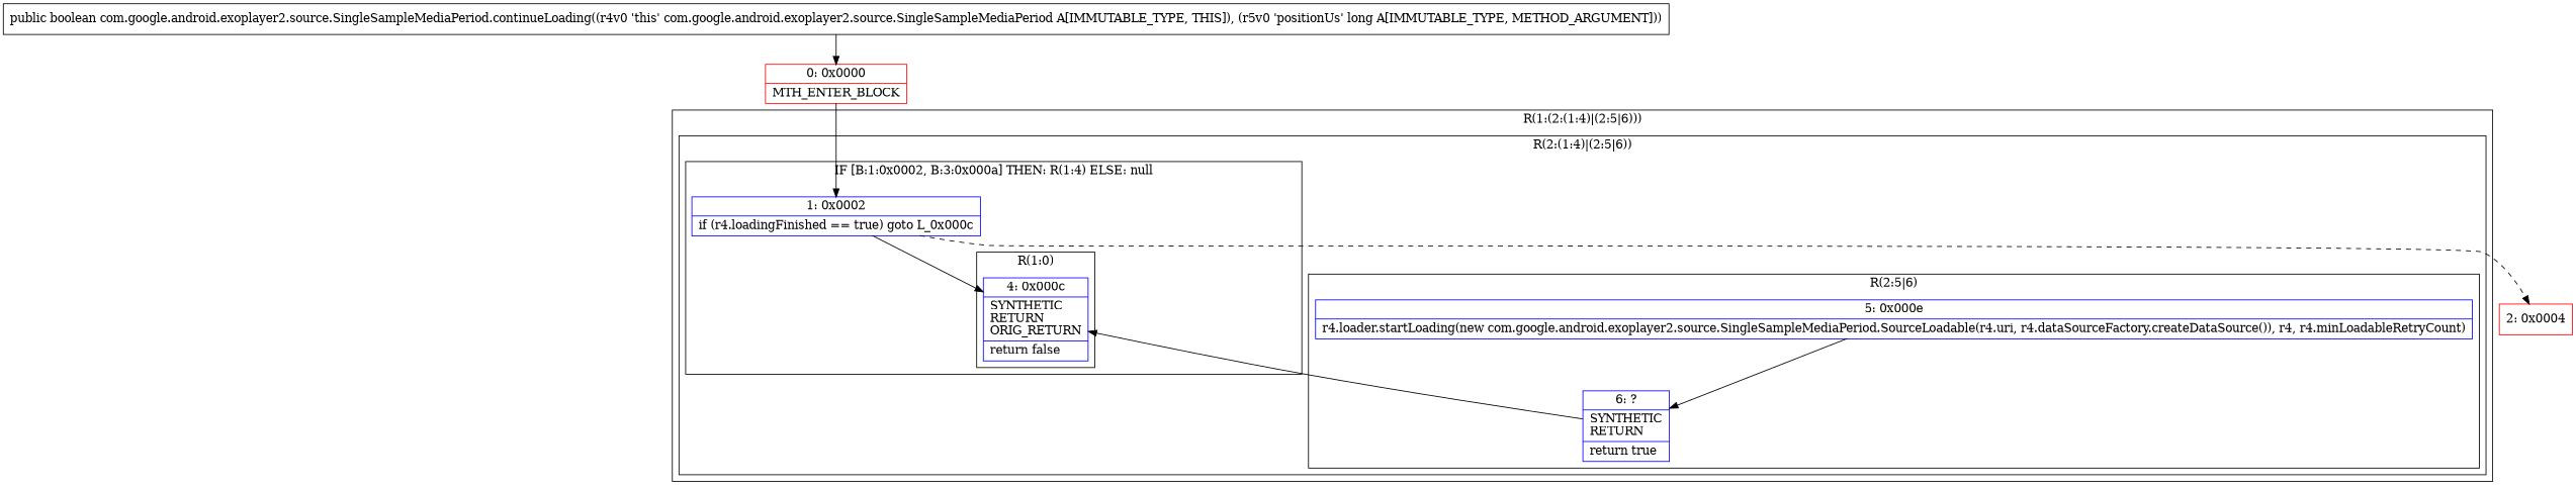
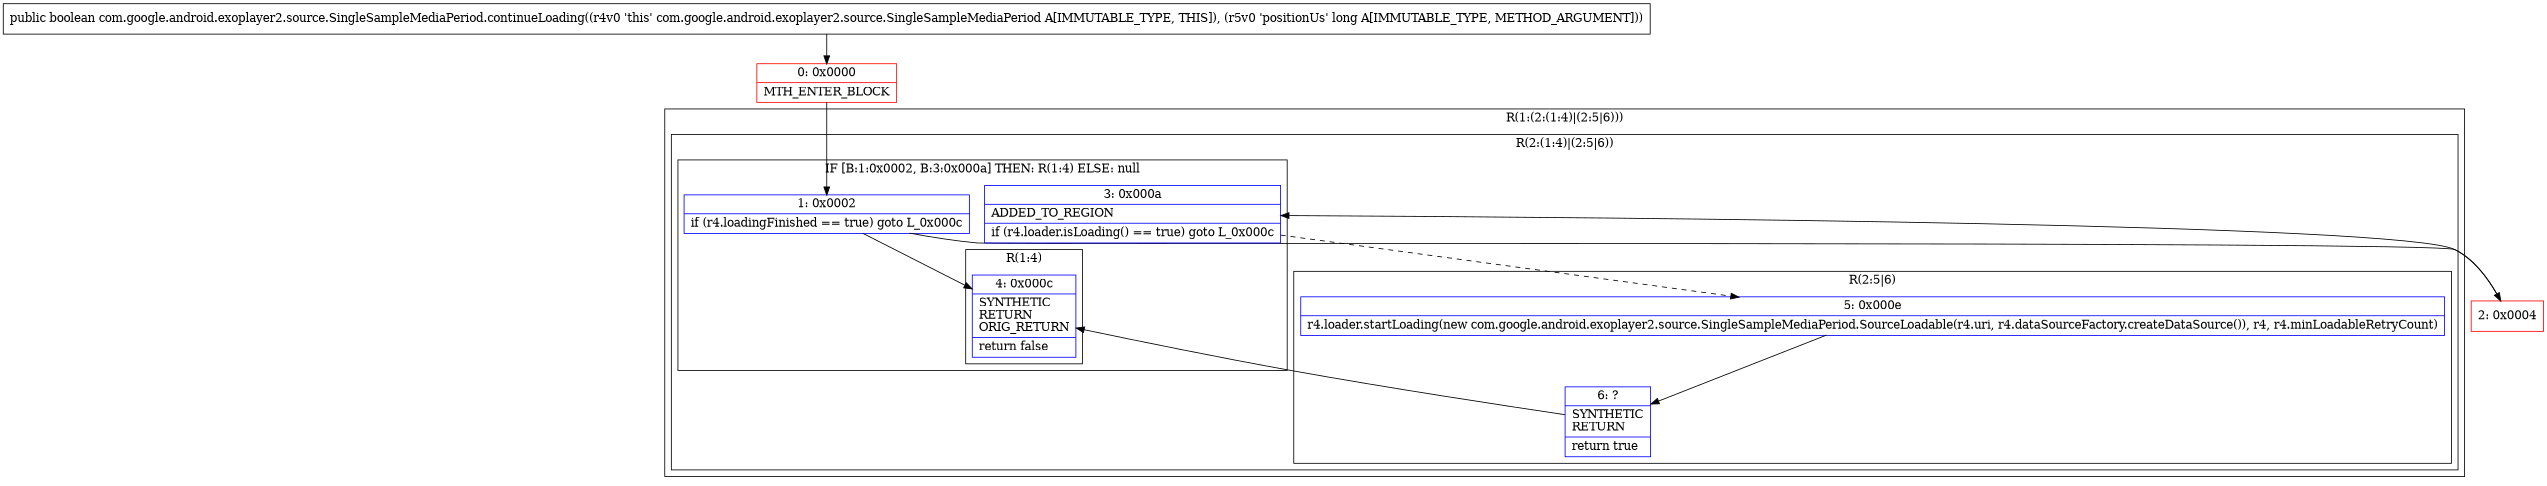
  digraph {
    node [color=blue shape=record]
    n1 [label="{4\:\ 0x000c|SYNTHETIC\lRETURN\lORIG_RETURN\l|return false\l}"]
    n2 [label="{1\:\ 0x0002|if (r4.loadingFinished == true) goto L_0x000c\l}"]
+   n3 [label="{3\:\ 0x000a|ADDED_TO_REGION\l|if (r4.loader.isLoading() == true) goto L_0x000c\l}"]
    n4 [label="{5\:\ 0x000e|r4.loader.startLoading(new com.google.android.exoplayer2.source.SingleSampleMediaPeriod.SourceLoadable(r4.uri, r4.dataSourceFactory.createDataSource()), r4, r4.minLoadableRetryCount)\l}"]
    n5 [label="{6\:\ ?|SYNTHETIC\lRETURN\l|return true\l}"]
    n6 [color=red label="{2\:\ 0x0004}"]
    n7 [color=red label="{0\:\ 0x0000|MTH_ENTER_BLOCK\l}"]
    n8 [label="{public boolean com.google.android.exoplayer2.source.SingleSampleMediaPeriod.continueLoading((r4v0 'this' com.google.android.exoplayer2.source.SingleSampleMediaPeriod A[IMMUTABLE_TYPE, THIS]), (r5v0 'positionUs' long A[IMMUTABLE_TYPE, METHOD_ARGUMENT])) }" color=""]
    subgraph cluster_1 {
      label="R(1:(2:(1:4)|(2:5|6)))"
      subgraph cluster_2 {
        label="R(2:(1:4)|(2:5|6))"
        subgraph cluster_3 {
          label="IF [B:1:0x0002, B:3:0x000a] THEN: R(1:4) ELSE: null"
          n2
+         n3
          subgraph cluster_4 {
-           label="R(1:0)"
+           label="R(1:4)"
            n1
          }
        }
        subgraph cluster_5 {
          label="R(2:5|6)"
          n4
          n5
        }
      }
    }
    n2 -> n1
-   n2 -> n6 [style=dashed]
+   n2 -> n6 [style=solid]
+   n3 -> n4 [style=dashed]
    n4 -> n5
    n5 -> n1
+   n6 -> n3
    n7 -> n2
    n8 -> n7
  }
